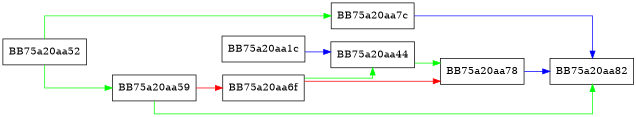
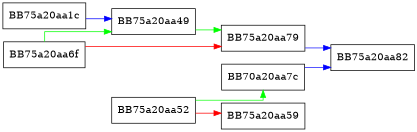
  digraph {
    rankdir=LR
    splines=ortho
    node [shape=box]
    edge [color=green]
    BB75a20aa1c
-   BB75a20aa44
-   BB75a20aa78
+   BB75a20aa44 [label=BB75a20aa49]
+   BB75a20aa78 [label=BB75a20aa79]
    BB75a20aa82
-   BB75a20aa7c
+   BB75a20aa7c [label=BB70a20aa7c]
    BB75a20aa52
    BB75a20aa59
    BB75a20aa6f
    BB75a20aa1c -> BB75a20aa44 [color=blue]
    BB75a20aa44 -> BB75a20aa78
    BB75a20aa78 -> BB75a20aa82 [color=blue]
    BB75a20aa7c -> BB75a20aa82 [color=blue]
    BB75a20aa52 -> BB75a20aa7c
-   BB75a20aa52 -> BB75a20aa59
-   BB75a20aa59 -> BB75a20aa82
-   BB75a20aa59 -> BB75a20aa6f [color=red]
+   BB75a20aa52 -> BB75a20aa59 [color=red]
    BB75a20aa6f -> BB75a20aa44
    BB75a20aa6f -> BB75a20aa78 [color=red]
  }
